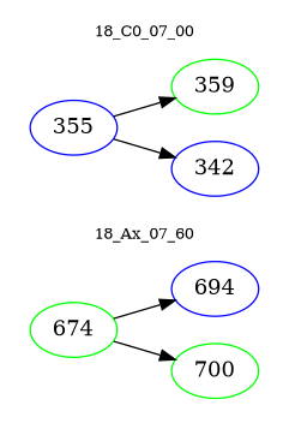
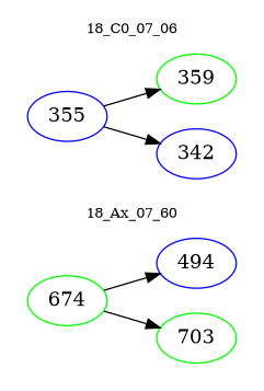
  digraph {
    rankdir=LR
    node [color=green]
    edge [color=black]
    n1 [label=674]
-   n2 [label=700]
-   n3 [color=blue label=694]
+   n2 [label=703]
+   n3 [color=blue label=494]
    n4 [color=blue label=355]
    n5 [color=blue label=342]
    n6 [label=359]
    subgraph cluster_1 {
      color=white
      fontsize=10
      label="18_Ax_07_60"
      n1
      n2
      n3
    }
    subgraph cluster_2 {
      color=white
      fontsize=10
-     label="18_C0_07_00"
+     label="18_C0_07_06"
      n4
      n5
      n6
    }
    n1 -> n2
    n1 -> n3
    n4 -> n5
    n4 -> n6
  }
